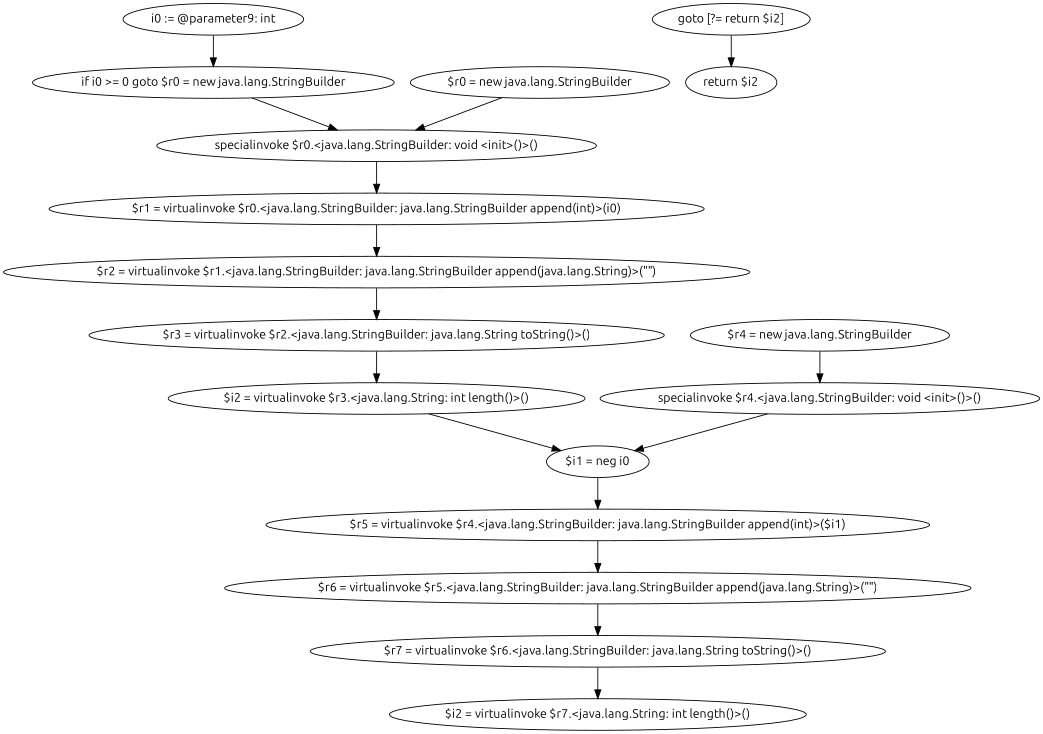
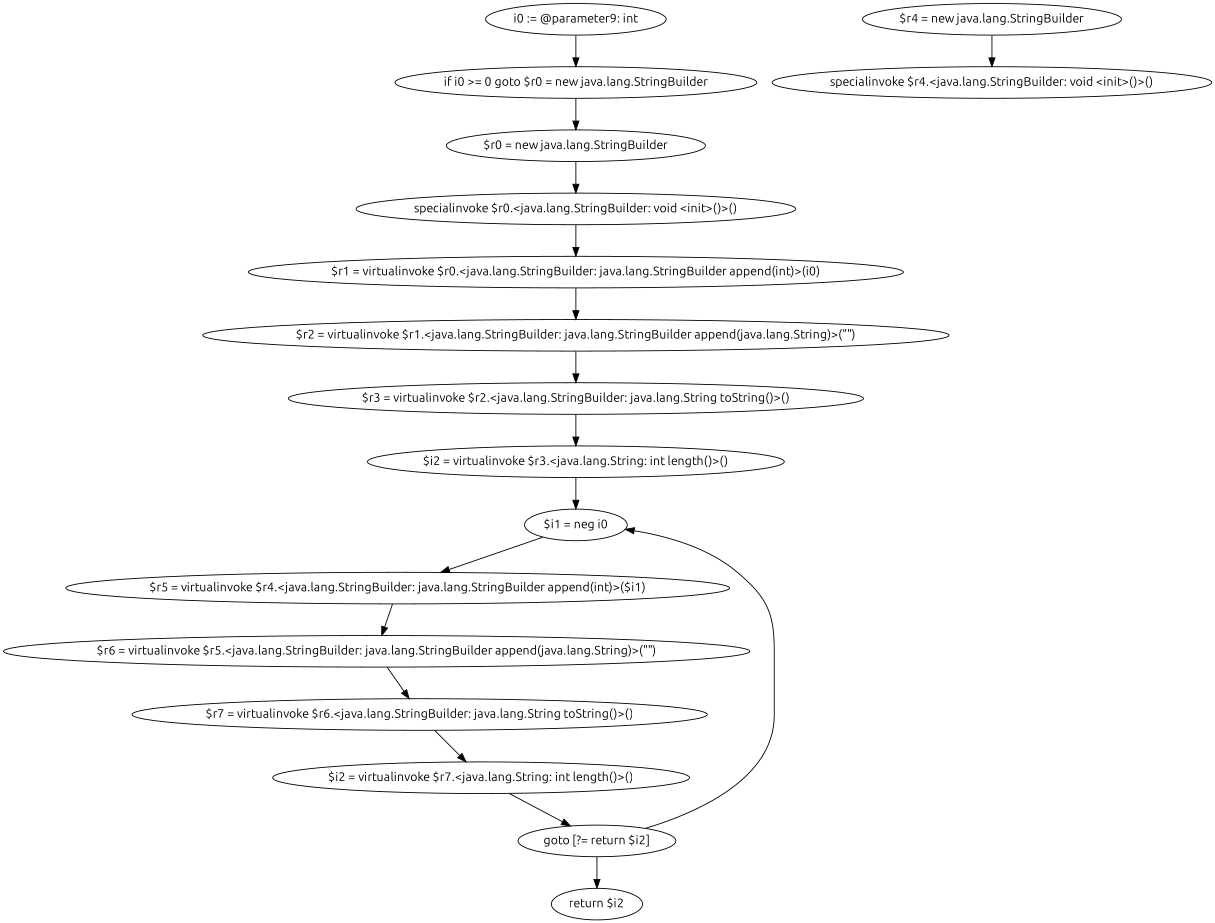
  digraph {
    fontname=Ubuntu
    node [fontname=Ubuntu]
    edge [fontname=Ubuntu]
    n1 [label="i0 := @parameter9: int"]
    "if i0 >= 0 goto $r0 = new java.lang.StringBuilder"
    "$r0 = new java.lang.StringBuilder"
    "$r4 = new java.lang.StringBuilder"
    "specialinvoke $r4.<java.lang.StringBuilder: void <init>()>()"
    "specialinvoke $r0.<java.lang.StringBuilder: void <init>()>()"
    "$i1 = neg i0"
    "$r5 = virtualinvoke $r4.<java.lang.StringBuilder: java.lang.StringBuilder append(int)>($i1)"
    "$r6 = virtualinvoke $r5.<java.lang.StringBuilder: java.lang.StringBuilder append(java.lang.String)>(\"\")"
    "$r7 = virtualinvoke $r6.<java.lang.StringBuilder: java.lang.String toString()>()"
    "$i2 = virtualinvoke $r7.<java.lang.String: int length()>()"
    "goto [?= return $i2]"
    "return $i2"
    "$r1 = virtualinvoke $r0.<java.lang.StringBuilder: java.lang.StringBuilder append(int)>(i0)"
    "$r2 = virtualinvoke $r1.<java.lang.StringBuilder: java.lang.StringBuilder append(java.lang.String)>(\"\")"
    "$r3 = virtualinvoke $r2.<java.lang.StringBuilder: java.lang.String toString()>()"
    "$i2 = virtualinvoke $r3.<java.lang.String: int length()>()"
    n1 -> "if i0 >= 0 goto $r0 = new java.lang.StringBuilder"
-   "if i0 >= 0 goto $r0 = new java.lang.StringBuilder" -> "specialinvoke $r0.<java.lang.StringBuilder: void <init>()>()"
+   "if i0 >= 0 goto $r0 = new java.lang.StringBuilder" -> "$r0 = new java.lang.StringBuilder"
    "$r0 = new java.lang.StringBuilder" -> "specialinvoke $r0.<java.lang.StringBuilder: void <init>()>()"
    "$r4 = new java.lang.StringBuilder" -> "specialinvoke $r4.<java.lang.StringBuilder: void <init>()>()"
-   "specialinvoke $r4.<java.lang.StringBuilder: void <init>()>()" -> "$i1 = neg i0"
+   "goto [?= return $i2]" -> "$i1 = neg i0"
    "specialinvoke $r0.<java.lang.StringBuilder: void <init>()>()" -> "$r1 = virtualinvoke $r0.<java.lang.StringBuilder: java.lang.StringBuilder append(int)>(i0)"
    "$i1 = neg i0" -> "$r5 = virtualinvoke $r4.<java.lang.StringBuilder: java.lang.StringBuilder append(int)>($i1)"
    "$r5 = virtualinvoke $r4.<java.lang.StringBuilder: java.lang.StringBuilder append(int)>($i1)" -> "$r6 = virtualinvoke $r5.<java.lang.StringBuilder: java.lang.StringBuilder append(java.lang.String)>(\"\")"
    "$r6 = virtualinvoke $r5.<java.lang.StringBuilder: java.lang.StringBuilder append(java.lang.String)>(\"\")" -> "$r7 = virtualinvoke $r6.<java.lang.StringBuilder: java.lang.String toString()>()"
    "$r7 = virtualinvoke $r6.<java.lang.StringBuilder: java.lang.String toString()>()" -> "$i2 = virtualinvoke $r7.<java.lang.String: int length()>()"
+   "$i2 = virtualinvoke $r7.<java.lang.String: int length()>()" -> "goto [?= return $i2]"
    "goto [?= return $i2]" -> "return $i2"
    "$r1 = virtualinvoke $r0.<java.lang.StringBuilder: java.lang.StringBuilder append(int)>(i0)" -> "$r2 = virtualinvoke $r1.<java.lang.StringBuilder: java.lang.StringBuilder append(java.lang.String)>(\"\")"
    "$r2 = virtualinvoke $r1.<java.lang.StringBuilder: java.lang.StringBuilder append(java.lang.String)>(\"\")" -> "$r3 = virtualinvoke $r2.<java.lang.StringBuilder: java.lang.String toString()>()"
    "$r3 = virtualinvoke $r2.<java.lang.StringBuilder: java.lang.String toString()>()" -> "$i2 = virtualinvoke $r3.<java.lang.String: int length()>()"
    "$i2 = virtualinvoke $r3.<java.lang.String: int length()>()" -> "$i1 = neg i0"
  }
